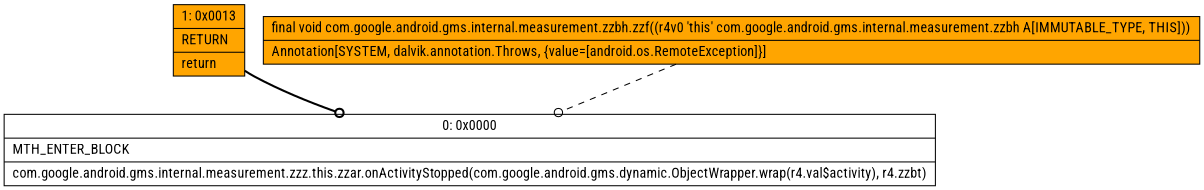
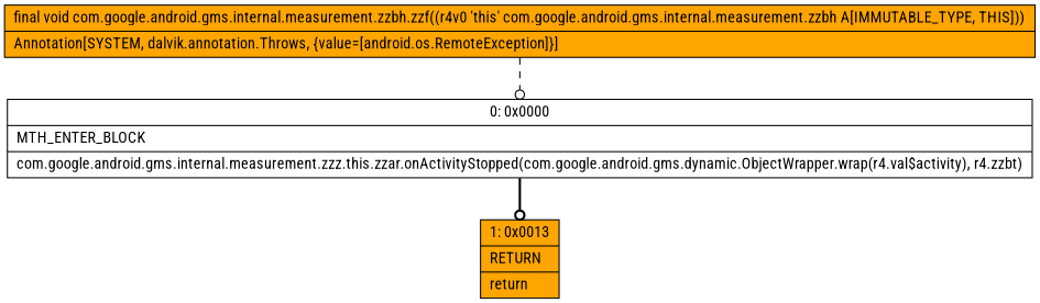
  digraph {
    fontname="Roboto Condensed"
    node [shape=record style=filled fillcolor=orange fontname="Roboto Condensed"]
    edge [arrowhead=odot fontname="Roboto Condensed"]
    n1 [label="{0\:\ 0x0000|MTH_ENTER_BLOCK\l|com.google.android.gms.internal.measurement.zzz.this.zzar.onActivityStopped(com.google.android.gms.dynamic.ObjectWrapper.wrap(r4.val$activity), r4.zzbt)\l}" fillcolor=white]
    n2 [label="{1\:\ 0x0013|RETURN\l|return\l}"]
    n3 [label="{final void com.google.android.gms.internal.measurement.zzbh.zzf((r4v0 'this' com.google.android.gms.internal.measurement.zzbh A[IMMUTABLE_TYPE, THIS]))  | Annotation[SYSTEM, dalvik.annotation.Throws, \{value=[android.os.RemoteException]\}]\l}"]
-   n2 -> n1 [style=bold]
+   n1 -> n2 [style=bold]
    n3 -> n1 [style=dashed]
  }
